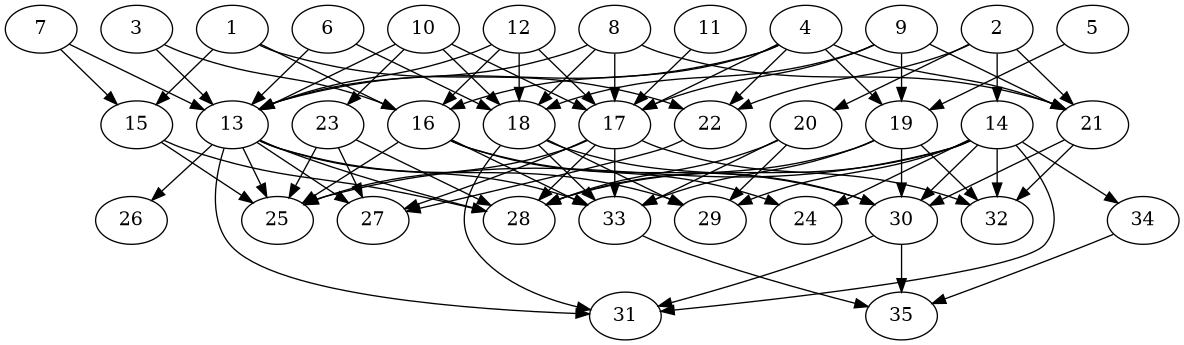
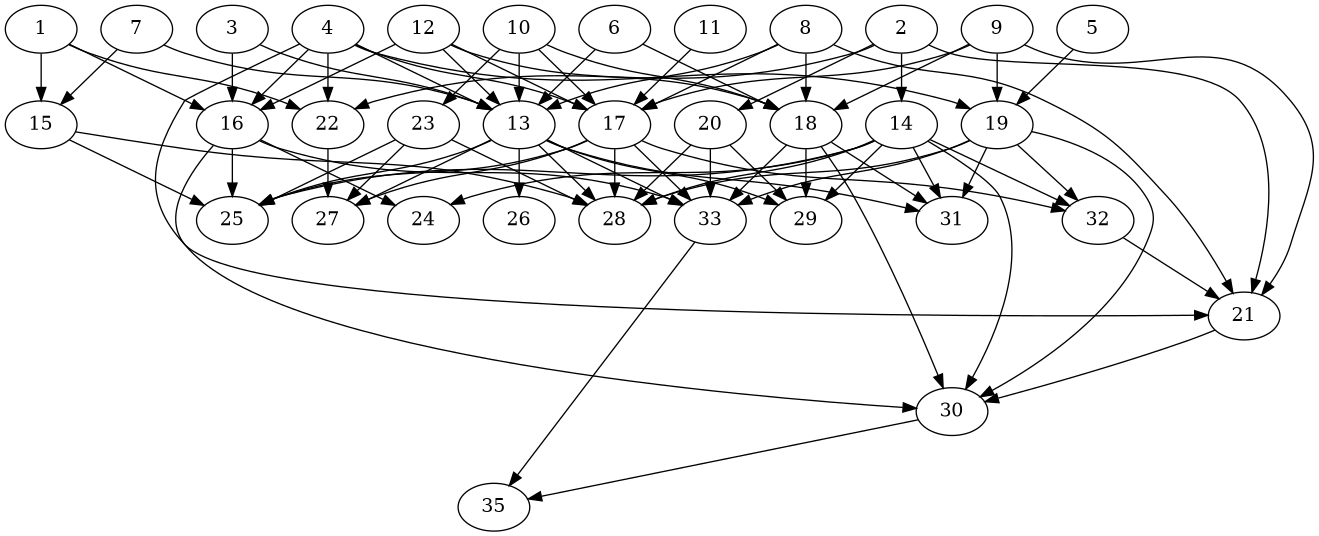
  digraph {
    node [alpha=0.04]
    1 [alpha=0.19 expect_size=23234560]
    15 [alpha=0.09 expect_size=31625216]
    16 [expect_size=30604288]
    22 [expect_size=17102848]
    25 [alpha=0.09 expect_size=42865664]
    28 [alpha=0.12 expect_size=12452864]
    33 [alpha=0.19 expect_size=46903296]
    24 [expect_size=8602624]
    30 [alpha=0.15 expect_size=52390912]
    27 [alpha=0.05 expect_size=27111424]
    35 [alpha=0.03 expect_size=16586752]
    2 [alpha=0.17 expect_size=24096768]
    14 [alpha=0.15 expect_size=48212992]
    20 [expect_size=51451904]
    21 [alpha=0.10 expect_size=21252096]
    29 [alpha=0.11 expect_size=40137728]
    31 [alpha=0.15 expect_size=14007296]
    32 [alpha=0.11 expect_size=37350400]
-   34 [alpha=0.06 expect_size=8220672]
    3 [alpha=0.06 expect_size=17983488]
    13 [alpha=0.01 expect_size=34741248]
    26 [alpha=0.02 expect_size=16912384]
    4 [alpha=0.13 expect_size=6155264]
    17 [alpha=0.14 expect_size=13857792]
    19 [alpha=0.05 expect_size=7108608]
    5 [alpha=0.20 expect_size=18638848]
    6 [alpha=0.13 expect_size=21877760]
    18 [alpha=0.12 expect_size=29609984]
    7 [alpha=0.07 expect_size=30425088]
    8 [alpha=0.10 expect_size=14118912]
    9 [alpha=0.19 expect_size=31486976]
    10 [alpha=0.07 expect_size=19458048]
    23 [expect_size=6751232]
    11 [alpha=0.18 expect_size=43248640]
    12 [alpha=0.16 expect_size=41472000]
    1 -> 15
    1 -> 16
    1 -> 22
    15 -> 25
    15 -> 28
    16 -> 25
    16 -> 33
    16 -> 24
    16 -> 30
    22 -> 27
    33 -> 35
    30 -> 35
    2 -> 22
    2 -> 14
    2 -> 20
    2 -> 21
    14 -> 25
    14 -> 28
    14 -> 24
    14 -> 30
    14 -> 29
    14 -> 31
    14 -> 32
-   14 -> 34
    20 -> 28
    20 -> 33
    20 -> 29
    21 -> 30
-   21 -> 32
-   34 -> 35
+   32 -> 21
    3 -> 16
    3 -> 13
    13 -> 25
    13 -> 28
    13 -> 33
    13 -> 27
    13 -> 29
    13 -> 31
    13 -> 26
    4 -> 16
    4 -> 22
    4 -> 21
    4 -> 13
    4 -> 17
    4 -> 19
    17 -> 25
    17 -> 28
    17 -> 33
    17 -> 27
    17 -> 32
    19 -> 28
    19 -> 33
    19 -> 30
-   30 -> 31
+   19 -> 31
    19 -> 32
    5 -> 19
    6 -> 13
    6 -> 18
    18 -> 33
    18 -> 30
    18 -> 29
    18 -> 31
    7 -> 15
    7 -> 13
    8 -> 21
    8 -> 13
    8 -> 17
    8 -> 18
    9 -> 21
    9 -> 17
    9 -> 19
    9 -> 18
    10 -> 13
    10 -> 17
    10 -> 18
    10 -> 23
    23 -> 25
    23 -> 28
    23 -> 27
    11 -> 17
    12 -> 16
    12 -> 13
    12 -> 17
    12 -> 18
  }
